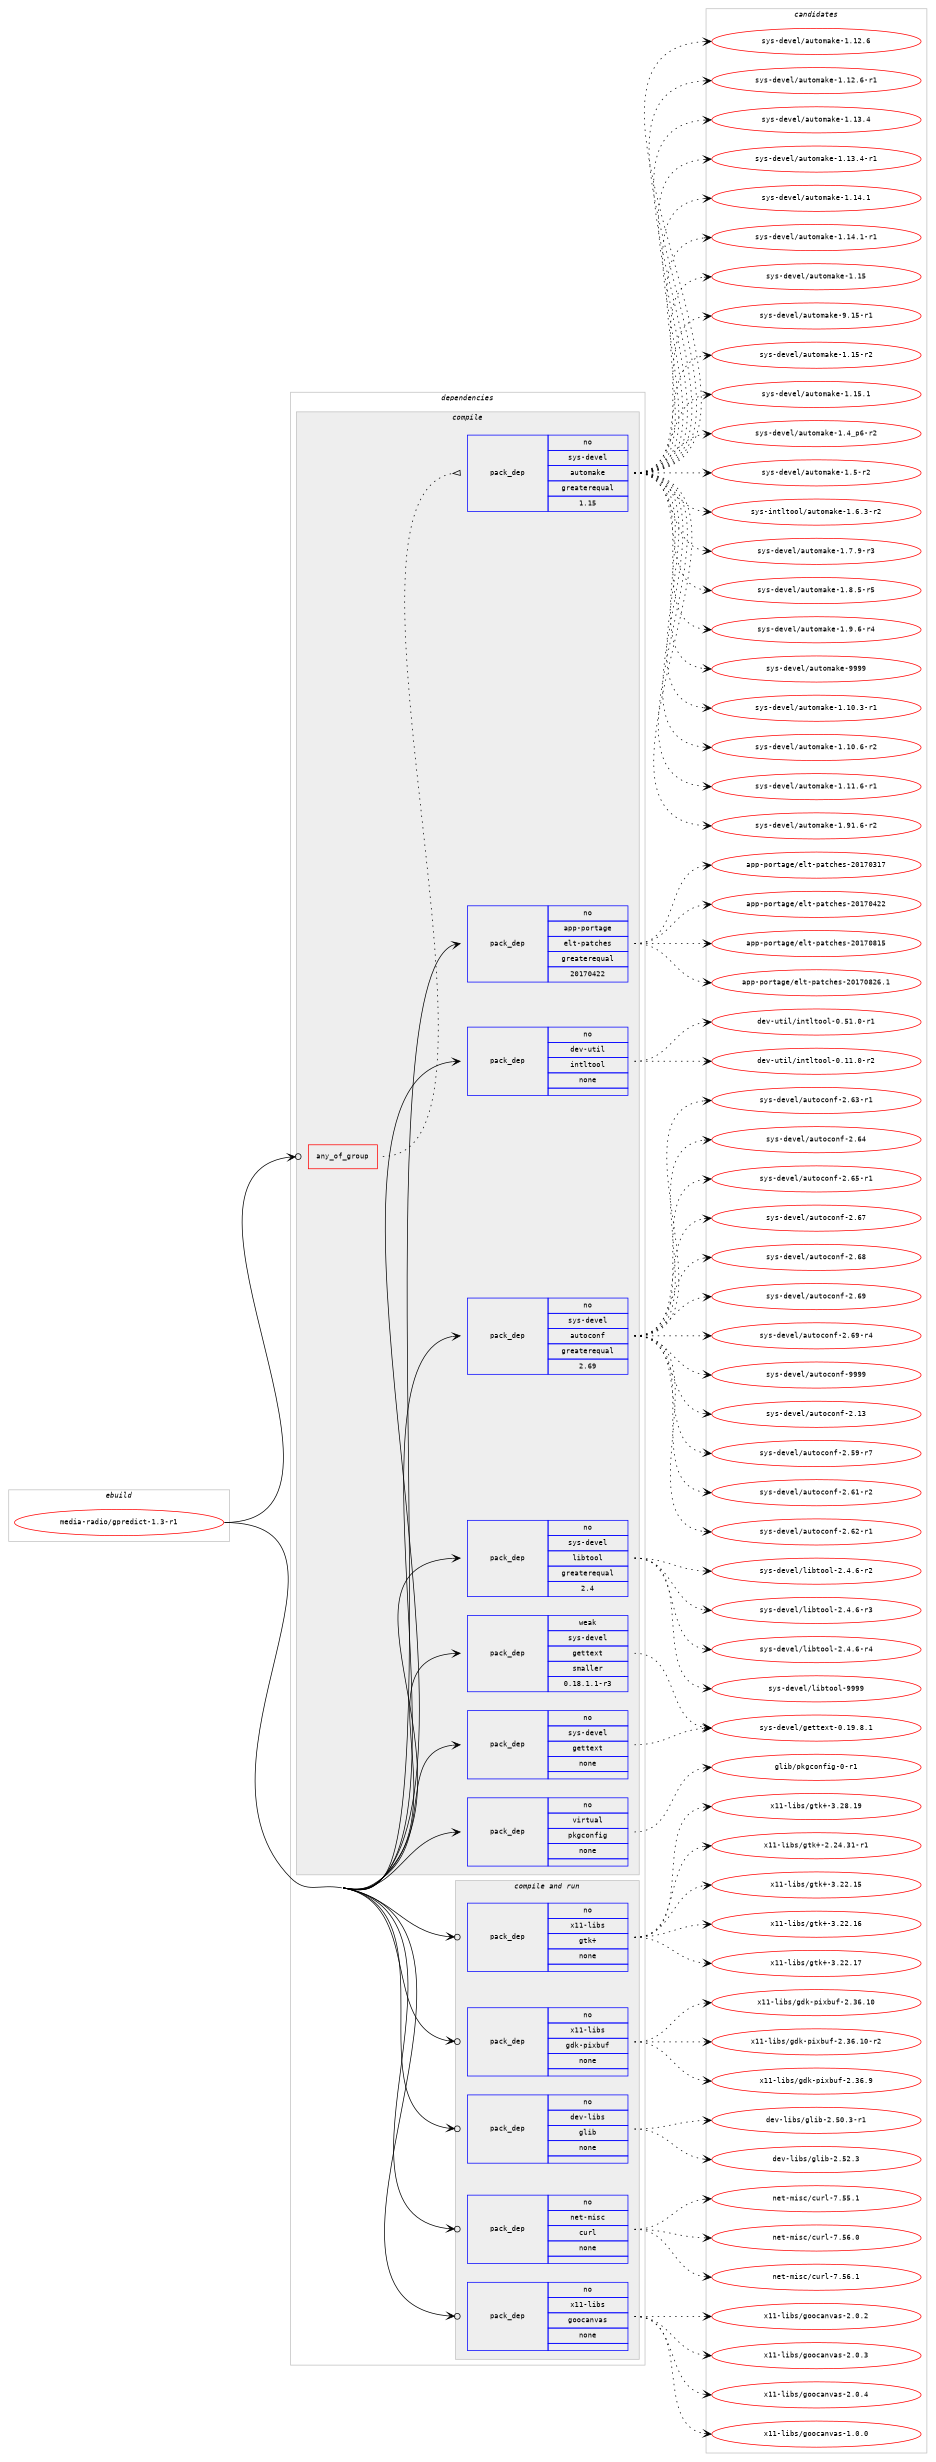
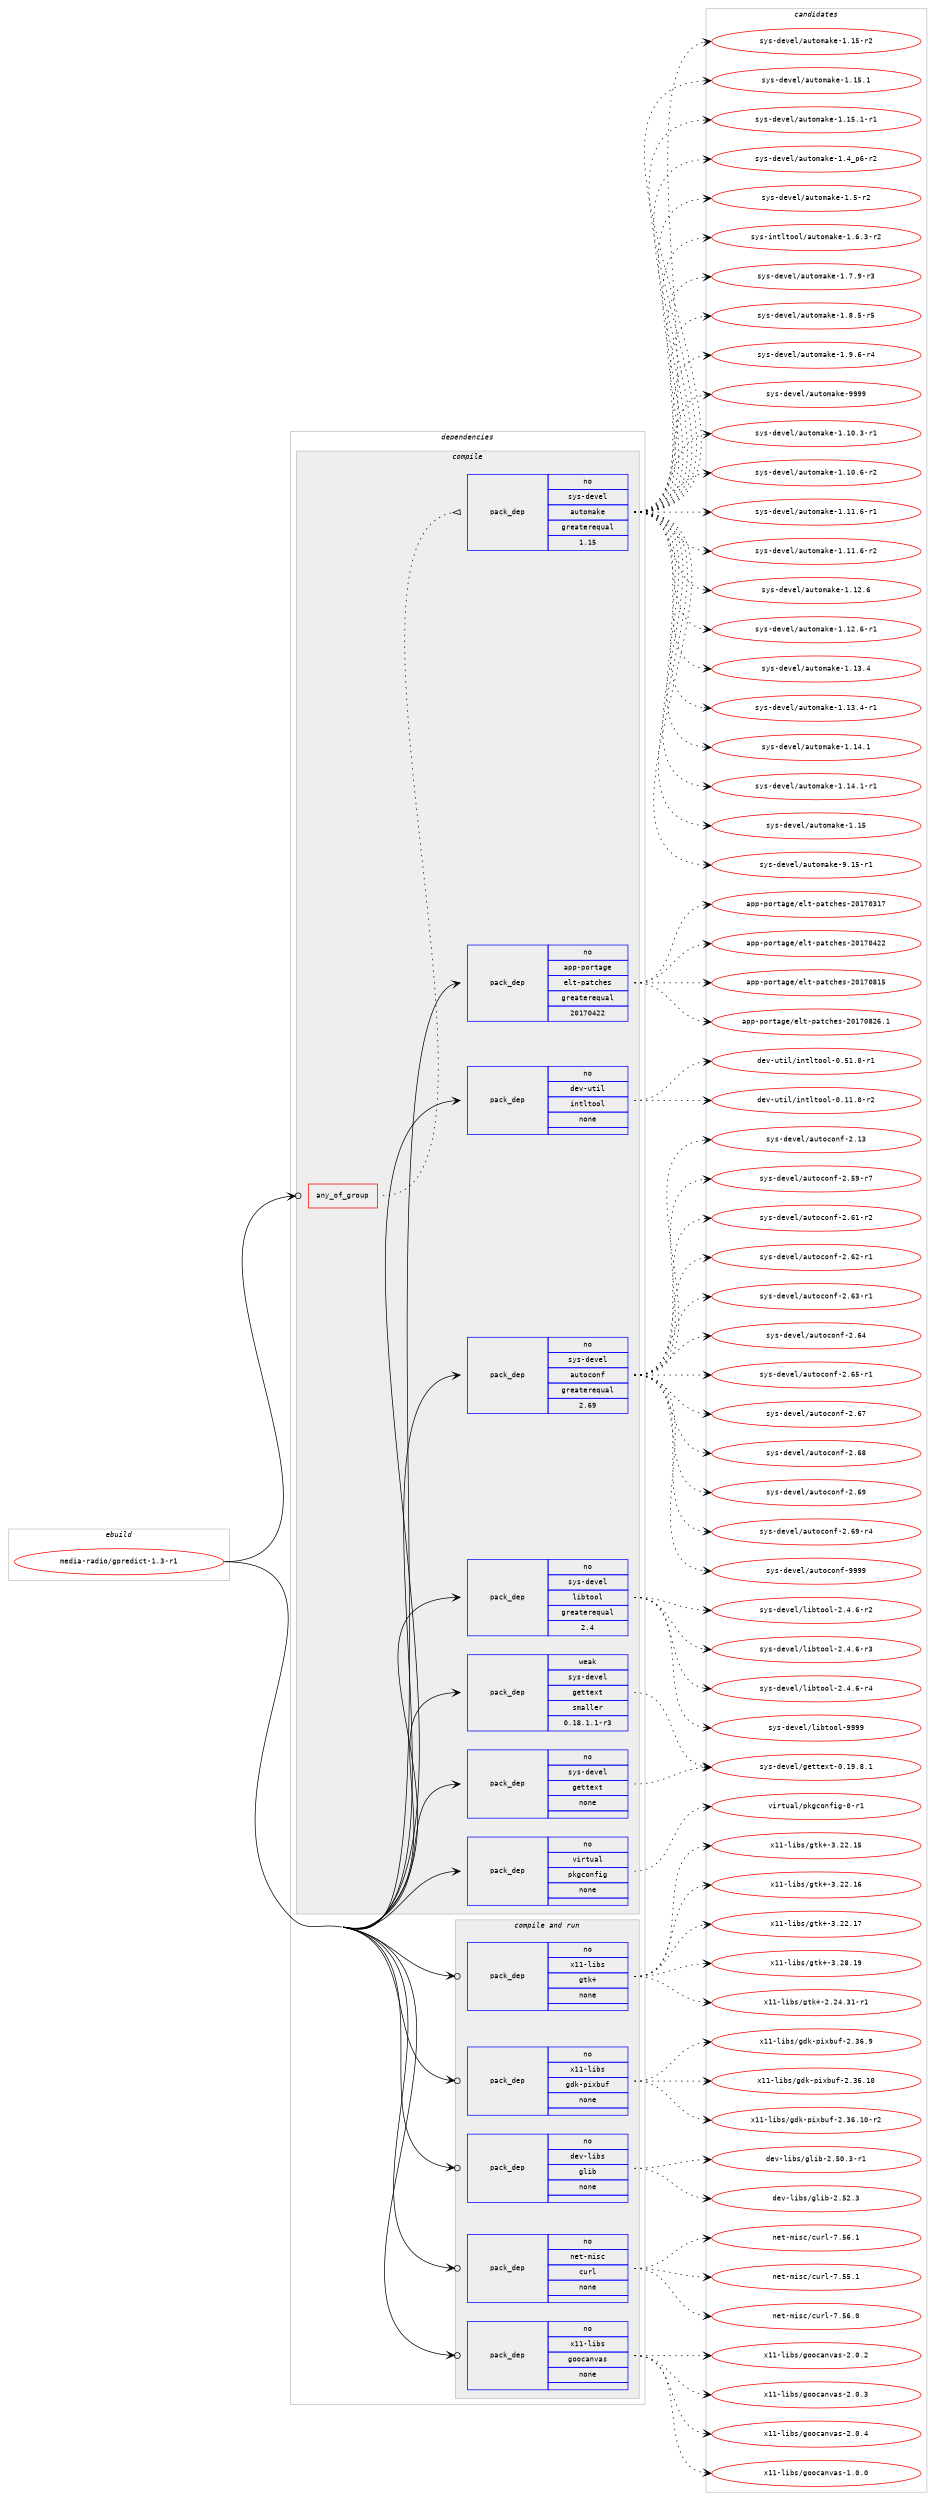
  digraph {
    compound=true
    concentrate=true
    fontname="DejaVu Sans Mono"
    fontsize=10
    newrank=true
    rankdir=LR
    ranksep=1.5
    node [color=red fontname="DejaVu Sans Mono" fontsize=10]
    edge [arrowhead=vee fontname="DejaVu Sans Mono" headport=w style=dotted tailport=e weight=100]
    n1 [label="media-radio/gpredict-1.3-r1" width=4]
    n2 [color=blue label=<<TABLE BORDER="0" CELLBORDER="1" CELLSPACING="0" CELLPADDING="4" WIDTH="220"><TR><TD ROWSPAN="6" CELLPADDING="30">pack_dep</TD></TR><TR><TD WIDTH="110">no</TD></TR><TR><TD>sys-devel</TD></TR><TR><TD>automake</TD></TR><TR><TD>greaterequal</TD></TR><TR><TD>1.15</TD></TR></TABLE>> shape=none]
    n3 [label=<<TABLE BORDER="0" CELLBORDER="1" CELLSPACING="0" CELLPADDING="4"><TR><TD CELLPADDING="10">any_of_group</TD></TR></TABLE>> shape=none]
    n4 [color=blue label=<<TABLE BORDER="0" CELLBORDER="1" CELLSPACING="0" CELLPADDING="4" WIDTH="220"><TR><TD ROWSPAN="6" CELLPADDING="30">pack_dep</TD></TR><TR><TD WIDTH="110">no</TD></TR><TR><TD>app-portage</TD></TR><TR><TD>elt-patches</TD></TR><TR><TD>greaterequal</TD></TR><TR><TD>20170422</TD></TR></TABLE>> shape=none]
    n5 [color=blue label=<<TABLE BORDER="0" CELLBORDER="1" CELLSPACING="0" CELLPADDING="4" WIDTH="220"><TR><TD ROWSPAN="6" CELLPADDING="30">pack_dep</TD></TR><TR><TD WIDTH="110">no</TD></TR><TR><TD>dev-util</TD></TR><TR><TD>intltool</TD></TR><TR><TD>none</TD></TR><TR><TD></TD></TR></TABLE>> shape=none]
    n6 [color=blue label=<<TABLE BORDER="0" CELLBORDER="1" CELLSPACING="0" CELLPADDING="4" WIDTH="220"><TR><TD ROWSPAN="6" CELLPADDING="30">pack_dep</TD></TR><TR><TD WIDTH="110">no</TD></TR><TR><TD>sys-devel</TD></TR><TR><TD>autoconf</TD></TR><TR><TD>greaterequal</TD></TR><TR><TD>2.69</TD></TR></TABLE>> shape=none]
    n7 [color=blue label=<<TABLE BORDER="0" CELLBORDER="1" CELLSPACING="0" CELLPADDING="4" WIDTH="220"><TR><TD ROWSPAN="6" CELLPADDING="30">pack_dep</TD></TR><TR><TD WIDTH="110">no</TD></TR><TR><TD>sys-devel</TD></TR><TR><TD>gettext</TD></TR><TR><TD>none</TD></TR><TR><TD></TD></TR></TABLE>> shape=none]
    n8 [color=blue label=<<TABLE BORDER="0" CELLBORDER="1" CELLSPACING="0" CELLPADDING="4" WIDTH="220"><TR><TD ROWSPAN="6" CELLPADDING="30">pack_dep</TD></TR><TR><TD WIDTH="110">no</TD></TR><TR><TD>sys-devel</TD></TR><TR><TD>libtool</TD></TR><TR><TD>greaterequal</TD></TR><TR><TD>2.4</TD></TR></TABLE>> shape=none]
    n9 [color=blue label=<<TABLE BORDER="0" CELLBORDER="1" CELLSPACING="0" CELLPADDING="4" WIDTH="220"><TR><TD ROWSPAN="6" CELLPADDING="30">pack_dep</TD></TR><TR><TD WIDTH="110">no</TD></TR><TR><TD>virtual</TD></TR><TR><TD>pkgconfig</TD></TR><TR><TD>none</TD></TR><TR><TD></TD></TR></TABLE>> shape=none]
    n10 [color=blue label=<<TABLE BORDER="0" CELLBORDER="1" CELLSPACING="0" CELLPADDING="4" WIDTH="220"><TR><TD ROWSPAN="6" CELLPADDING="30">pack_dep</TD></TR><TR><TD WIDTH="110">weak</TD></TR><TR><TD>sys-devel</TD></TR><TR><TD>gettext</TD></TR><TR><TD>smaller</TD></TR><TR><TD>0.18.1.1-r3</TD></TR></TABLE>> shape=none]
    n11 [color=blue label=<<TABLE BORDER="0" CELLBORDER="1" CELLSPACING="0" CELLPADDING="4" WIDTH="220"><TR><TD ROWSPAN="6" CELLPADDING="30">pack_dep</TD></TR><TR><TD WIDTH="110">no</TD></TR><TR><TD>x11-libs</TD></TR><TR><TD>gdk-pixbuf</TD></TR><TR><TD>none</TD></TR><TR><TD></TD></TR></TABLE>> shape=none]
    n12 [color=blue label=<<TABLE BORDER="0" CELLBORDER="1" CELLSPACING="0" CELLPADDING="4" WIDTH="220"><TR><TD ROWSPAN="6" CELLPADDING="30">pack_dep</TD></TR><TR><TD WIDTH="110">no</TD></TR><TR><TD>dev-libs</TD></TR><TR><TD>glib</TD></TR><TR><TD>none</TD></TR><TR><TD></TD></TR></TABLE>> shape=none]
    n13 [color=blue label=<<TABLE BORDER="0" CELLBORDER="1" CELLSPACING="0" CELLPADDING="4" WIDTH="220"><TR><TD ROWSPAN="6" CELLPADDING="30">pack_dep</TD></TR><TR><TD WIDTH="110">no</TD></TR><TR><TD>net-misc</TD></TR><TR><TD>curl</TD></TR><TR><TD>none</TD></TR><TR><TD></TD></TR></TABLE>> shape=none]
    n14 [color=blue label=<<TABLE BORDER="0" CELLBORDER="1" CELLSPACING="0" CELLPADDING="4" WIDTH="220"><TR><TD ROWSPAN="6" CELLPADDING="30">pack_dep</TD></TR><TR><TD WIDTH="110">no</TD></TR><TR><TD>x11-libs</TD></TR><TR><TD>goocanvas</TD></TR><TR><TD>none</TD></TR><TR><TD></TD></TR></TABLE>> shape=none]
    n15 [color=blue label=<<TABLE BORDER="0" CELLBORDER="1" CELLSPACING="0" CELLPADDING="4" WIDTH="220"><TR><TD ROWSPAN="6" CELLPADDING="30">pack_dep</TD></TR><TR><TD WIDTH="110">no</TD></TR><TR><TD>x11-libs</TD></TR><TR><TD>gtk+</TD></TR><TR><TD>none</TD></TR><TR><TD></TD></TR></TABLE>> shape=none]
    n16 [label="x11-libs/gtk+-2.24.31-r1" width=4]
    n17 [label="x11-libs/gtk+-3.22.15" width=4]
    n18 [label="x11-libs/gtk+-3.22.16" width=4]
    n19 [label="x11-libs/gtk+-3.22.17" width=4]
    n20 [label="x11-libs/gtk+-3.28.19" width=4]
    n21 [label="sys-devel/automake-1.10.3-r1" width=4]
    n22 [label="sys-devel/automake-1.10.6-r2" width=4]
    n23 [label="sys-devel/automake-1.11.6-r1" width=4]
-   n24 [label="sys-devel/automake-1.91.6-r2" width=4]
+   n24 [label="sys-devel/automake-1.11.6-r2" width=4]
    n25 [label="sys-devel/automake-1.12.6" width=4]
    n26 [label="sys-devel/automake-1.12.6-r1" width=4]
    n27 [label="sys-devel/automake-1.13.4" width=4]
    n28 [label="sys-devel/automake-1.13.4-r1" width=4]
    n29 [label="sys-devel/automake-1.14.1" width=4]
    n30 [label="sys-devel/automake-1.14.1-r1" width=4]
    n31 [label="sys-devel/automake-1.15" width=4]
    n32 [label="sys-devel/automake-9.15-r1" width=4]
    n33 [label="sys-devel/automake-1.15-r2" width=4]
    n34 [label="sys-devel/automake-1.15.1" width=4]
+   n35 [label="sys-devel/automake-1.15.1-r1" width=4]
    n36 [label="sys-devel/automake-1.4_p6-r2" width=4]
    n37 [label="sys-devel/automake-1.5-r2" width=4]
    n38 [label="sys-intltool/automake-1.6.3-r2" width=4]
    n39 [label="sys-devel/automake-1.7.9-r3" width=4]
    n40 [label="sys-devel/automake-1.8.5-r5" width=4]
    n41 [label="sys-devel/automake-1.9.6-r4" width=4]
    n42 [label="sys-devel/automake-9999" width=4]
    n43 [label="app-portage/elt-patches-20170317" width=4]
    n44 [label="app-portage/elt-patches-20170422" width=4]
    n45 [label="app-portage/elt-patches-20170815" width=4]
    n46 [label="app-portage/elt-patches-20170826.1" width=4]
    n47 [label="dev-util/intltool-0.51.0-r1" width=4]
    n48 [label="dev-util/intltool-0.11.0-r2" width=4]
    n49 [label="sys-devel/autoconf-2.13" width=4]
    n50 [label="sys-devel/autoconf-2.59-r7" width=4]
    n51 [label="sys-devel/autoconf-2.61-r2" width=4]
    n52 [label="sys-devel/autoconf-2.62-r1" width=4]
    n53 [label="sys-devel/autoconf-2.63-r1" width=4]
    n54 [label="sys-devel/autoconf-2.64" width=4]
    n55 [label="sys-devel/autoconf-2.65-r1" width=4]
    n56 [label="sys-devel/autoconf-2.67" width=4]
    n57 [label="sys-devel/autoconf-2.68" width=4]
    n58 [label="sys-devel/autoconf-2.69" width=4]
    n59 [label="sys-devel/autoconf-2.69-r4" width=4]
    n60 [label="sys-devel/autoconf-9999" width=4]
    n61 [label="sys-devel/gettext-0.19.8.1" width=4]
    n62 [label="sys-devel/libtool-2.4.6-r2" width=4]
    n63 [label="sys-devel/libtool-2.4.6-r3" width=4]
    n64 [label="sys-devel/libtool-2.4.6-r4" width=4]
    n65 [label="sys-devel/libtool-9999" width=4]
-   n66 [label="glib/pkgconfig-0-r1" width=4]
+   n66 [label="virtual/pkgconfig-0-r1" width=4]
    n67 [label="dev-libs/glib-2.50.3-r1" width=4]
    n68 [label="dev-libs/glib-2.52.3" width=4]
    n69 [label="net-misc/curl-7.55.1" width=4]
    n70 [label="net-misc/curl-7.56.0" width=4]
    n71 [label="net-misc/curl-7.56.1" width=4]
    n72 [label="x11-libs/gdk-pixbuf-2.36.10" width=4]
    n73 [label="x11-libs/gdk-pixbuf-2.36.10-r2" width=4]
    n74 [label="x11-libs/gdk-pixbuf-2.36.9" width=4]
    n75 [label="x11-libs/goocanvas-1.0.0" width=4]
    n76 [label="x11-libs/goocanvas-2.0.2" width=4]
    n77 [label="x11-libs/goocanvas-2.0.3" width=4]
    n78 [label="x11-libs/goocanvas-2.0.4" width=4]
    subgraph cluster_1 {
      color=gray
      label=<<i>ebuild</i>>
      rank=same
      n1
    }
    subgraph cluster_2 {
      color=gray
      label=<<i>dependencies</i>>
      subgraph cluster_3 {
        color=gray
        fillcolor="#eeeeee"
        label=<<i>compile</i>>
        style=filled
        subgraph sub_4 {
          color=gray
          fillcolor="#eeeeee"
          label=<<i>compile</i>>
          style=filled
          n3
          subgraph sub_5 {
            color=gray
            fillcolor="#eeeeee"
            label=<<i>compile</i>>
            style=filled
            n2
          }
        }
        subgraph sub_6 {
          color=gray
          fillcolor="#eeeeee"
          label=<<i>compile</i>>
          style=filled
          n4
        }
        subgraph sub_7 {
          color=gray
          fillcolor="#eeeeee"
          label=<<i>compile</i>>
          style=filled
          n5
        }
        subgraph sub_8 {
          color=gray
          fillcolor="#eeeeee"
          label=<<i>compile</i>>
          style=filled
          n6
        }
        subgraph sub_9 {
          color=gray
          fillcolor="#eeeeee"
          label=<<i>compile</i>>
          style=filled
          n7
        }
        subgraph sub_10 {
          color=gray
          fillcolor="#eeeeee"
          label=<<i>compile</i>>
          style=filled
          n8
        }
        subgraph sub_11 {
          color=gray
          fillcolor="#eeeeee"
          label=<<i>compile</i>>
          style=filled
          n9
        }
        subgraph sub_12 {
          color=gray
          fillcolor="#eeeeee"
          label=<<i>compile</i>>
          style=filled
          n10
        }
      }
      subgraph cluster_13 {
        color=gray
        fillcolor="#eeeeee"
        label=<<i>compile and run</i>>
        style=filled
        subgraph sub_14 {
          color=gray
          fillcolor="#eeeeee"
          label=<<i>compile and run</i>>
          style=filled
          n11
        }
        subgraph sub_15 {
          color=gray
          fillcolor="#eeeeee"
          label=<<i>compile and run</i>>
          style=filled
          n12
        }
        subgraph sub_16 {
          color=gray
          fillcolor="#eeeeee"
          label=<<i>compile and run</i>>
          style=filled
          n13
        }
        subgraph sub_17 {
          color=gray
          fillcolor="#eeeeee"
          label=<<i>compile and run</i>>
          style=filled
          n14
        }
        subgraph sub_18 {
          color=gray
          fillcolor="#eeeeee"
          label=<<i>compile and run</i>>
          style=filled
          n15
        }
      }
      subgraph cluster_19 {
        color=gray
        fillcolor="#eeeeee"
        label=<<i>run</i>>
        style=filled
      }
    }
    subgraph cluster_20 {
      color=gray
      label=<<i>candidates</i>>
      rank=same
      subgraph sub_21 {
        color=black
        label=<<i>candidates</i>>
        nodesep=1
        rank=same
        n16
        n17
        n18
        n19
        n20
      }
      subgraph sub_22 {
        color=black
        label=<<i>candidates</i>>
        nodesep=1
        rank=same
        n21
        n22
        n23
        n24
        n25
        n26
        n27
        n28
        n29
        n30
        n31
        n32
        n33
        n34
+       n35
        n36
        n37
        n38
        n39
        n40
        n41
        n42
      }
      subgraph sub_23 {
        color=black
        label=<<i>candidates</i>>
        nodesep=1
        rank=same
        n43
        n44
        n45
        n46
      }
      subgraph sub_24 {
        color=black
        label=<<i>candidates</i>>
        nodesep=1
        rank=same
        n47
        n48
      }
      subgraph sub_25 {
        color=black
        label=<<i>candidates</i>>
        nodesep=1
        rank=same
        n49
        n50
        n51
        n52
        n53
        n54
        n55
        n56
        n57
        n58
        n59
        n60
      }
      subgraph sub_26 {
        color=black
        label=<<i>candidates</i>>
        nodesep=1
        rank=same
        n61
      }
      subgraph sub_27 {
        color=black
        label=<<i>candidates</i>>
        nodesep=1
        rank=same
        n62
        n63
        n64
        n65
      }
      subgraph sub_28 {
        color=black
        label=<<i>candidates</i>>
        nodesep=1
        rank=same
        n66
      }
      subgraph sub_29 {
        color=black
        label=<<i>candidates</i>>
        nodesep=1
        rank=same
        n61
      }
      subgraph sub_30 {
        color=black
        label=<<i>candidates</i>>
        nodesep=1
        rank=same
        n67
        n68
      }
      subgraph sub_31 {
        color=black
        label=<<i>candidates</i>>
        nodesep=1
        rank=same
        n69
        n70
        n71
      }
      subgraph sub_32 {
        color=black
        label=<<i>candidates</i>>
        nodesep=1
        rank=same
        n72
        n73
        n74
      }
      subgraph sub_33 {
        color=black
        label=<<i>candidates</i>>
        nodesep=1
        rank=same
        n75
        n76
        n77
        n78
      }
    }
    n1 -> n3 [arrowhead=odotvee style=solid weight=20]
    n1 -> n4 [style=solid weight=20]
    n1 -> n5 [style=solid weight=20]
    n1 -> n6 [style=solid weight=20]
    n1 -> n7 [style=solid weight=20]
    n1 -> n8 [style=solid weight=20]
    n1 -> n9 [style=solid weight=20]
    n1 -> n10 [style=solid weight=20]
    n1 -> n11 [arrowhead=odotvee style=solid weight=20]
    n1 -> n12 [arrowhead=odotvee style=solid weight=20]
    n1 -> n13 [arrowhead=odotvee style=solid weight=20]
    n1 -> n14 [arrowhead=odotvee style=solid weight=20]
    n1 -> n15 [arrowhead=odotvee style=solid weight=20]
    n2 -> n21
    n2 -> n22
    n2 -> n23
    n2 -> n24
    n2 -> n25
    n2 -> n26
    n2 -> n27
    n2 -> n28
    n2 -> n29
    n2 -> n30
    n2 -> n31
    n2 -> n32
    n2 -> n33
    n2 -> n34
+   n2 -> n35
    n2 -> n36
    n2 -> n37
    n2 -> n38
    n2 -> n39
    n2 -> n40
    n2 -> n41
    n2 -> n42
    n3 -> n2 [arrowhead=oinv weight=20]
    n4 -> n43
    n4 -> n44
    n4 -> n45
    n4 -> n46
    n5 -> n47
    n5 -> n48
    n6 -> n49
    n6 -> n50
    n6 -> n51
    n6 -> n52
    n6 -> n53
    n6 -> n54
    n6 -> n55
    n6 -> n56
    n6 -> n57
    n6 -> n58
    n6 -> n59
    n6 -> n60
    n7 -> n61
    n8 -> n62
    n8 -> n63
    n8 -> n64
    n8 -> n65
    n9 -> n66
    n10 -> n61
    n11 -> n72
    n11 -> n73
    n11 -> n74
    n12 -> n67
    n12 -> n68
    n13 -> n69
    n13 -> n70
    n13 -> n71
    n14 -> n75
    n14 -> n76
    n14 -> n77
    n14 -> n78
    n15 -> n16
    n15 -> n17
    n15 -> n18
    n15 -> n19
    n15 -> n20
  }
